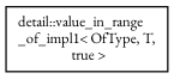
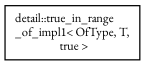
  digraph {
    rankdir=LR
    fontname="EB Garamond"
-   n1 [color=black fillcolor=white fontname="EB Garamond" fontsize=10 height=0.2 label="detail::value_in_range\l_of_impl1\< OfType, T,\l true \>" shape=record style=filled width=0.4]
+   n1 [color=black fillcolor=white fontname="EB Garamond" fontsize=10 height=0.2 label="detail::true_in_range\l_of_impl1\< OfType, T,\l true \>" shape=record style=filled width=0.4]
  }
